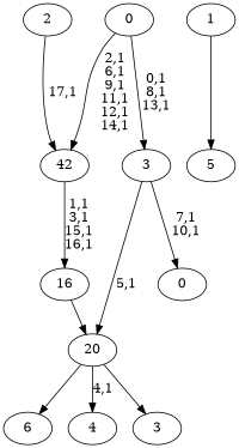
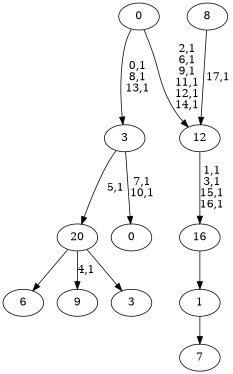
  digraph {
    n1 [label=6]
-   n2 [label=5]
-   n3 [label=4]
+   n2 [label=7]
+   n3 [label=9]
    n4 [label=3]
    20
-   n6 [label=2]
-   12 [label=42]
+   n6 [label=8]
+   12
    n8 [label=1]
    16
    n10 [label=0]
    3
    0
    20 -> n1
    20 -> n3 [label="4,1"]
    20 -> n4
    n6 -> 12 [label="17,1"]
    12 -> 16 [label="1,1\n3,1\n15,1\n16,1"]
    n8 -> n2
-   16 -> 20
+   16 -> n8
    3 -> 20 [label="5,1"]
    3 -> n10 [label="7,1\n10,1"]
    0 -> 12 [label="2,1\n6,1\n9,1\n11,1\n12,1\n14,1"]
    0 -> 3 [label="0,1\n8,1\n13,1"]
  }
